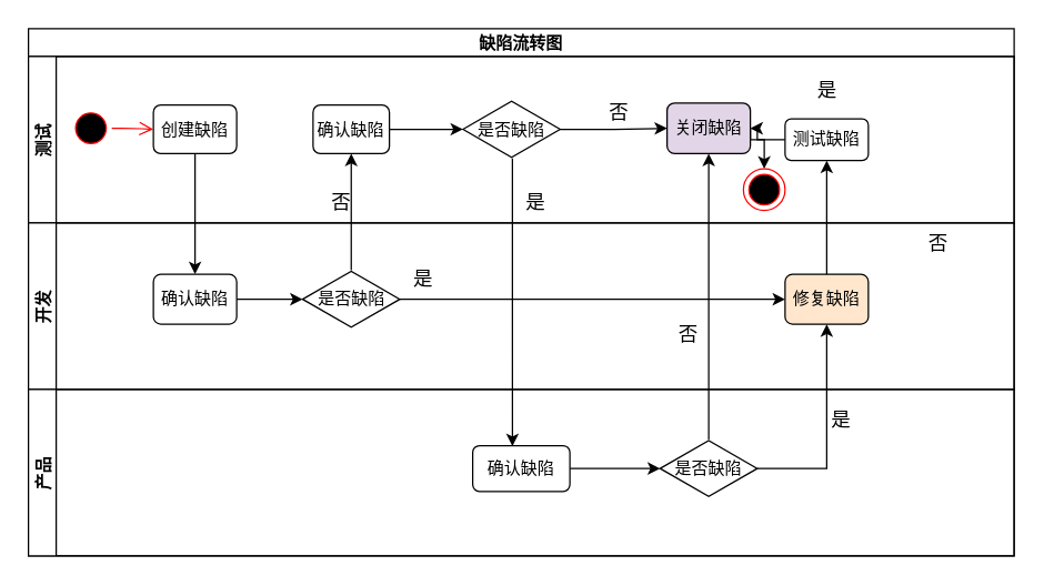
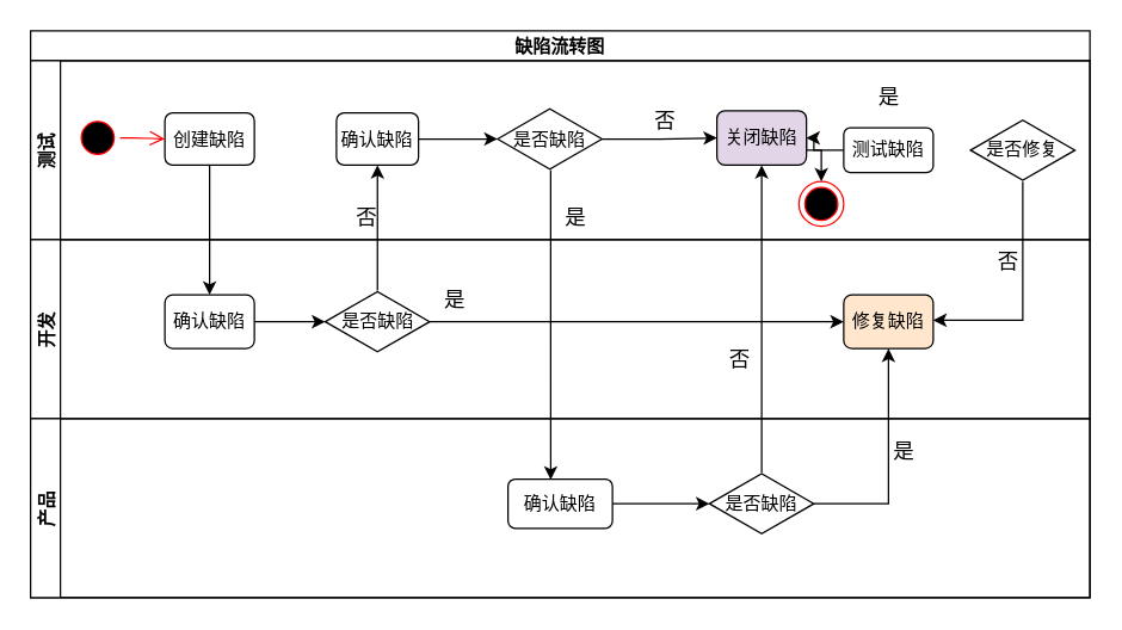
  <mxCell id="0" />
  <mxCell id="1" parent="0" />
  <mxCell id="2" value="缺陷流转图" style="swimlane;childLayout=stackLayout;resizeParent=1;resizeParentMax=0;horizontal=1;startSize=20;horizontalStack=0;" vertex="1" parent="1"><mxGeometry x="20" y="20" width="710" height="380" as="geometry" /></mxCell>
  <mxCell id="3" value="测试" style="swimlane;startSize=20;horizontal=0;" vertex="1" parent="2"><mxGeometry y="20" width="710" height="120" as="geometry" /></mxCell>
  <mxCell id="4" value="创建缺陷" style="rounded=1;whiteSpace=wrap;html=1;" vertex="1" parent="3"><mxGeometry x="90" y="35" width="60" height="35" as="geometry" /></mxCell>
  <mxCell id="5" value="" style="ellipse;html=1;shape=endState;fillColor=#000000;strokeColor=#ff0000;" vertex="1" parent="3"><mxGeometry x="515" y="81" width="30" height="30" as="geometry" /></mxCell>
  <mxCell id="6" value="关闭缺陷" style="rounded=1;whiteSpace=wrap;html=1;fillColor=#e1d5e7;" vertex="1" parent="3"><mxGeometry x="460" y="33.5" width="60" height="36.5" as="geometry" /></mxCell>
  <mxCell id="7" value="" style="edgeStyle=orthogonalEdgeStyle;rounded=0;orthogonalLoop=1;jettySize=auto;html=1;fontSize=14;" edge="1" parent="3" source="8" target="11"><mxGeometry relative="1" as="geometry" /></mxCell>
  <mxCell id="8" value="确认缺陷" style="rounded=1;whiteSpace=wrap;html=1;" vertex="1" parent="3"><mxGeometry x="205" y="35" width="55" height="35" as="geometry" /></mxCell>
  <mxCell id="9" value="否" style="text;strokeColor=none;fillColor=none;html=1;fontSize=14;fontStyle=0;verticalAlign=middle;align=center;" vertex="1" parent="3"><mxGeometry x="200" y="90" width="50" height="30" as="geometry" /></mxCell>
  <mxCell id="10" value="" style="edgeStyle=orthogonalEdgeStyle;rounded=0;orthogonalLoop=1;jettySize=auto;html=1;fontSize=14;" edge="1" parent="3" source="11" target="6"><mxGeometry relative="1" as="geometry" /></mxCell>
  <mxCell id="11" value="是否缺陷" style="html=1;whiteSpace=wrap;aspect=fixed;shape=isoRectangle;" vertex="1" parent="3"><mxGeometry x="313" y="31.5" width="70" height="42" as="geometry" /></mxCell>
  <mxCell id="12" value="是" style="text;strokeColor=none;fillColor=none;html=1;fontSize=14;fontStyle=0;verticalAlign=middle;align=center;" vertex="1" parent="3"><mxGeometry x="340" y="90" width="50" height="30" as="geometry" /></mxCell>
  <mxCell id="13" value="否" style="text;strokeColor=none;fillColor=none;html=1;fontSize=14;fontStyle=0;verticalAlign=middle;align=center;" vertex="1" parent="3"><mxGeometry x="400" y="25" width="50" height="30" as="geometry" /></mxCell>
  <mxCell id="14" value="" style="edgeStyle=orthogonalEdgeStyle;rounded=0;orthogonalLoop=1;jettySize=auto;html=1;fontSize=14;" edge="1" parent="3" source="16" target="6"><mxGeometry relative="1" as="geometry" /></mxCell>
  <mxCell id="15" style="edgeStyle=orthogonalEdgeStyle;rounded=0;orthogonalLoop=1;jettySize=auto;html=1;entryX=0.5;entryY=0;entryDx=0;entryDy=0;fontSize=14;exitX=1;exitY=0.5;exitDx=0;exitDy=0;" edge="1" parent="3" source="6" target="5"><mxGeometry relative="1" as="geometry"><Array as="points"><mxPoint x="520" y="60" /><mxPoint x="530" y="60" /></Array></mxGeometry></mxCell>
  <mxCell id="16" value="测试缺陷" style="rounded=1;whiteSpace=wrap;html=1;" vertex="1" parent="3"><mxGeometry x="545" y="45" width="60" height="30" as="geometry" /></mxCell>
+ <mxCell id="17" value="是否修复" style="html=1;whiteSpace=wrap;aspect=fixed;shape=isoRectangle;" vertex="1" parent="3"><mxGeometry x="630" y="39" width="70" height="42" as="geometry" /></mxCell>
  <mxCell id="18" value="是" style="text;strokeColor=none;fillColor=none;html=1;fontSize=14;fontStyle=0;verticalAlign=middle;align=center;" vertex="1" parent="3"><mxGeometry x="550" y="9" width="50" height="30" as="geometry" /></mxCell>
  <mxCell id="19" value="" style="ellipse;html=1;shape=startState;fillColor=#000000;strokeColor=#ff0000;fontSize=14;" vertex="1" parent="3"><mxGeometry x="30" y="36.75" width="30" height="30" as="geometry" /></mxCell>
  <mxCell id="20" value="" style="edgeStyle=orthogonalEdgeStyle;html=1;verticalAlign=bottom;endArrow=open;endSize=8;strokeColor=#ff0000;fontSize=14;entryX=0;entryY=0.5;entryDx=0;entryDy=0;" edge="1" source="19" parent="3" target="4"><mxGeometry relative="1" as="geometry"><mxPoint x="45" y="115" as="targetPoint" /></mxGeometry></mxCell>
  <mxCell id="21" value="开发" style="swimlane;startSize=20;horizontal=0;" vertex="1" parent="2"><mxGeometry y="140" width="710" height="120" as="geometry" /></mxCell>
  <mxCell id="22" style="edgeStyle=orthogonalEdgeStyle;rounded=0;orthogonalLoop=1;jettySize=auto;html=1;" edge="1" parent="21" source="23" target="25"><mxGeometry relative="1" as="geometry" /></mxCell>
  <mxCell id="23" value="确认缺陷" style="rounded=1;whiteSpace=wrap;html=1;" vertex="1" parent="21"><mxGeometry x="90" y="37" width="60" height="36" as="geometry" /></mxCell>
  <mxCell id="24" value="修复缺陷" style="rounded=1;whiteSpace=wrap;html=1;fillColor=#ffe6cc;" vertex="1" parent="21"><mxGeometry x="545" y="37" width="60" height="36" as="geometry" /></mxCell>
  <mxCell id="25" value="是否缺陷" style="html=1;whiteSpace=wrap;aspect=fixed;shape=isoRectangle;" vertex="1" parent="21"><mxGeometry x="197.5" y="34" width="70" height="42" as="geometry" /></mxCell>
  <mxCell id="26" style="edgeStyle=orthogonalEdgeStyle;rounded=0;orthogonalLoop=1;jettySize=auto;html=1;entryX=0;entryY=0.5;entryDx=0;entryDy=0;labelBorderColor=none;" edge="1" parent="21" source="25" target="24"><mxGeometry relative="1" as="geometry" /></mxCell>
  <mxCell id="27" value="是" style="text;strokeColor=none;fillColor=none;html=1;fontSize=14;fontStyle=0;verticalAlign=middle;align=center;" vertex="1" parent="21"><mxGeometry x="259" y="25" width="50" height="30" as="geometry" /></mxCell>
  <mxCell id="28" value="否" style="text;strokeColor=none;fillColor=none;html=1;fontSize=14;fontStyle=0;verticalAlign=middle;align=center;" vertex="1" parent="21"><mxGeometry x="630" y="5" width="50" height="20" as="geometry" /></mxCell>
  <mxCell id="29" value="否" style="text;strokeColor=none;fillColor=none;html=1;fontSize=14;fontStyle=0;verticalAlign=middle;align=center;" vertex="1" parent="21"><mxGeometry x="450" y="65" width="50" height="30" as="geometry" /></mxCell>
  <mxCell id="30" style="edgeStyle=orthogonalEdgeStyle;rounded=0;orthogonalLoop=1;jettySize=auto;html=1;entryX=0.5;entryY=0;entryDx=0;entryDy=0;" edge="1" parent="2" source="4" target="23"><mxGeometry relative="1" as="geometry" /></mxCell>
  <mxCell id="31" style="edgeStyle=orthogonalEdgeStyle;rounded=0;orthogonalLoop=1;jettySize=auto;html=1;entryX=0.5;entryY=1;entryDx=0;entryDy=0;fontSize=14;" edge="1" parent="2" source="25" target="8"><mxGeometry relative="1" as="geometry" /></mxCell>
  <mxCell id="32" value="" style="edgeStyle=orthogonalEdgeStyle;rounded=0;orthogonalLoop=1;jettySize=auto;html=1;fontSize=14;entryX=0.409;entryY=0.012;entryDx=0;entryDy=0;entryPerimeter=0;" edge="1" parent="2" source="11" target="38"><mxGeometry relative="1" as="geometry"><Array as="points"><mxPoint x="349" y="215" /></Array></mxGeometry></mxCell>
  <mxCell id="33" style="edgeStyle=orthogonalEdgeStyle;rounded=0;orthogonalLoop=1;jettySize=auto;html=1;fontSize=14;entryX=0.5;entryY=1;entryDx=0;entryDy=0;" edge="1" parent="2" source="39" target="6"><mxGeometry relative="1" as="geometry"><mxPoint x="510" y="95" as="targetPoint" /></mxGeometry></mxCell>
  <mxCell id="34" style="edgeStyle=orthogonalEdgeStyle;rounded=0;orthogonalLoop=1;jettySize=auto;html=1;fontSize=14;entryX=0.5;entryY=1;entryDx=0;entryDy=0;" edge="1" parent="2" source="39" target="24"><mxGeometry relative="1" as="geometry"><mxPoint x="590" y="225.0" as="targetPoint" /></mxGeometry></mxCell>
- <mxCell id="35" value="" style="edgeStyle=orthogonalEdgeStyle;rounded=0;orthogonalLoop=1;jettySize=auto;html=1;fontSize=14;" edge="1" parent="2" source="24" target="16"><mxGeometry relative="1" as="geometry" /></mxCell>
  <mxCell id="36" value="产品" style="swimlane;startSize=20;horizontal=0;" vertex="1" parent="2"><mxGeometry y="260" width="710" height="120" as="geometry" /></mxCell>
  <mxCell id="37" value="" style="edgeStyle=orthogonalEdgeStyle;rounded=0;orthogonalLoop=1;jettySize=auto;html=1;fontSize=14;" edge="1" parent="36" source="38" target="39"><mxGeometry relative="1" as="geometry" /></mxCell>
  <mxCell id="38" value="确认缺陷" style="rounded=1;whiteSpace=wrap;html=1;" vertex="1" parent="36"><mxGeometry x="320" y="40.5" width="70" height="33" as="geometry" /></mxCell>
  <mxCell id="39" value="是否缺陷" style="html=1;whiteSpace=wrap;aspect=fixed;shape=isoRectangle;" vertex="1" parent="36"><mxGeometry x="455" y="36" width="70" height="42" as="geometry" /></mxCell>
  <mxCell id="40" value="是" style="text;strokeColor=none;fillColor=none;html=1;fontSize=14;fontStyle=0;verticalAlign=middle;align=center;" vertex="1" parent="36"><mxGeometry x="560" y="7" width="50" height="30" as="geometry" /></mxCell>
+ <mxCell id="41" style="edgeStyle=orthogonalEdgeStyle;rounded=0;orthogonalLoop=1;jettySize=auto;html=1;fontSize=14;" edge="1" parent="2" source="17" target="24"><mxGeometry relative="1" as="geometry"><Array as="points"><mxPoint x="665" y="194" /></Array></mxGeometry></mxCell>
